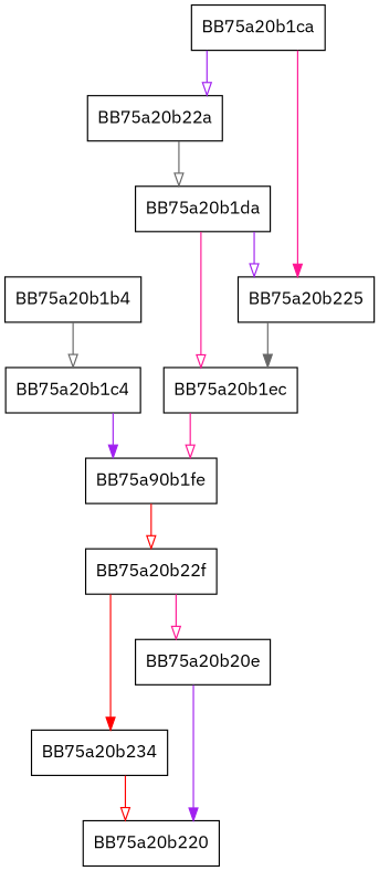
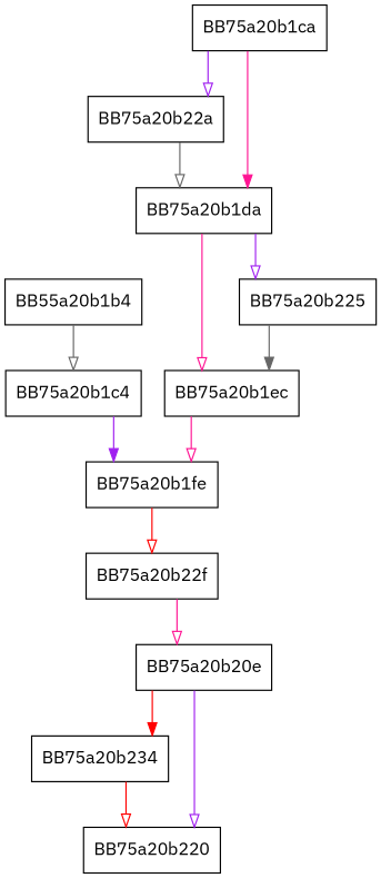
  digraph {
    fontname="IBM Plex Sans"
    splines=ortho
    node [fontname="IBM Plex Sans" shape=box]
    edge [arrowhead=onormal color=purple fontname="IBM Plex Sans"]
-   BB75a20b1b4
+   BB75a20b1b4 [label=BB55a20b1b4]
    BB75a20b1c4
-   BB75a20b1fe [label=BB75a90b1fe]
+   BB75a20b1fe
    BB75a20b22f
    BB75a20b1ca
    BB75a20b22a
    BB75a20b1da
    BB75a20b20e
    BB75a20b234
    BB75a20b220
    BB75a20b225
    BB75a20b1ec
    BB75a20b1b4 -> BB75a20b1c4 [color=gray40]
    BB75a20b1c4 -> BB75a20b1fe [arrowhead=normal]
    BB75a20b1fe -> BB75a20b22f [color=red]
    BB75a20b22f -> BB75a20b20e [color=deeppink]
    BB75a20b1ca -> BB75a20b22a
-   BB75a20b1ca -> BB75a20b225 [arrowhead=normal color=deeppink]
+   BB75a20b1ca -> BB75a20b1da [arrowhead=normal color=deeppink]
    BB75a20b22a -> BB75a20b1da [color=gray40]
    BB75a20b1da -> BB75a20b225
    BB75a20b1da -> BB75a20b1ec [color=deeppink]
-   BB75a20b22f -> BB75a20b234 [arrowhead=normal color=red]
-   BB75a20b20e -> BB75a20b220 [arrowhead=normal]
+   BB75a20b20e -> BB75a20b234 [arrowhead=normal color=red]
+   BB75a20b20e -> BB75a20b220
    BB75a20b234 -> BB75a20b220 [color=red]
    BB75a20b225 -> BB75a20b1ec [arrowhead=normal color=gray40]
    BB75a20b1ec -> BB75a20b1fe [color=deeppink]
  }
